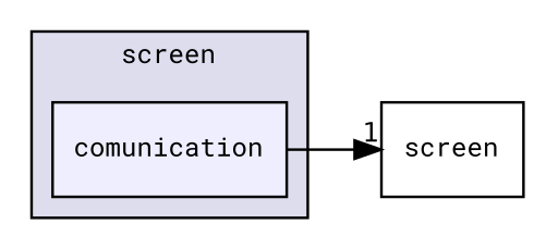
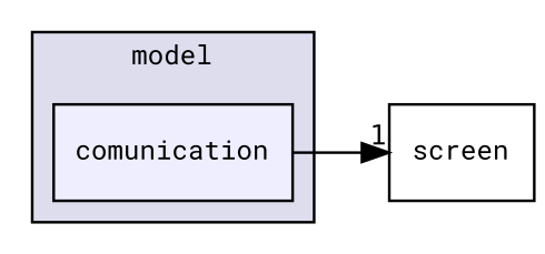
  digraph {
    compound=true
    rankdir=LR
    fontname="Roboto Mono"
    node [fontname="Roboto Mono" fontsize=10 shape=box]
    n1 [fillcolor="#eeeeff" label=comunication pencolor=black style=filled]
    n2 [label=screen]
    subgraph cluster_1 {
      bgcolor="#ddddee"
      fontsize=10
-     label=screen
+     label=model
      pencolor=black
      n1
    }
    n1 -> n2 [headlabel=1 labeldistance=1.5 labelfontname=Helvetica labelfontsize=10 fontname="Roboto Mono"]
  }
